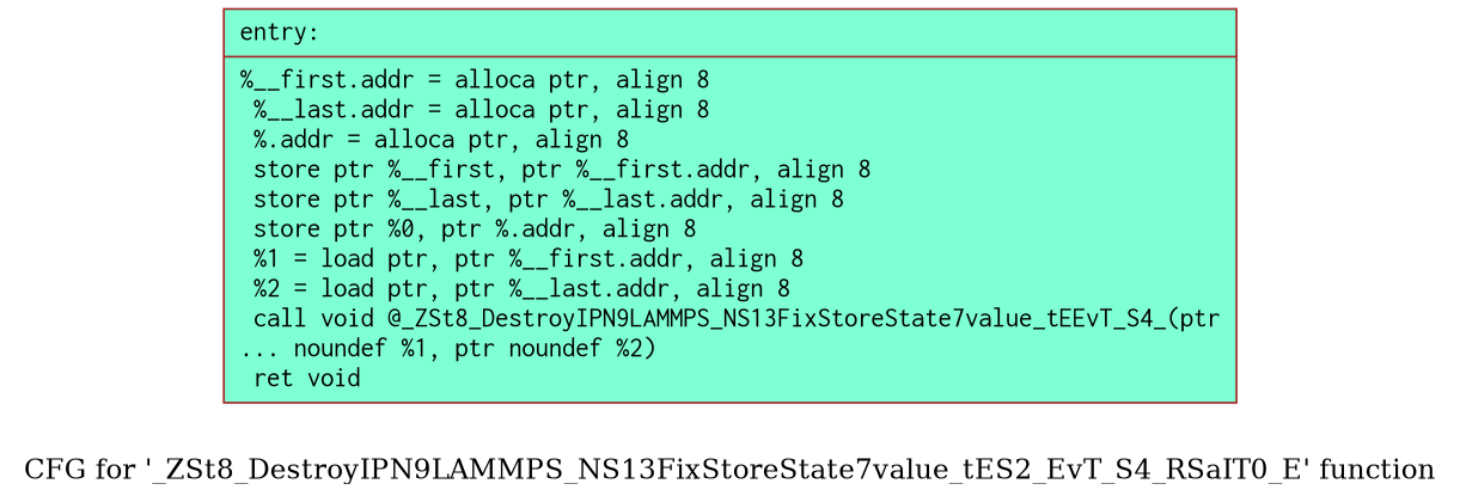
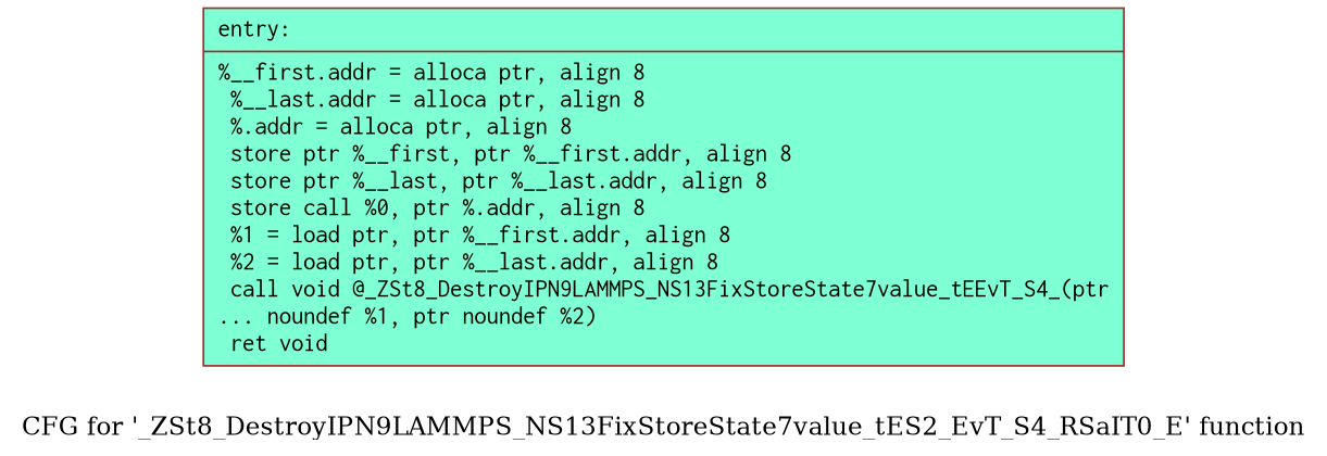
  digraph {
    label="CFG for '_ZSt8_DestroyIPN9LAMMPS_NS13FixStoreState7value_tES2_EvT_S4_RSaIT0_E' function"
-   n1 [color=brown fillcolor=aquamarine fontname=Courier label="{entry:\l|  %__first.addr = alloca ptr, align 8\l  %__last.addr = alloca ptr, align 8\l  %.addr = alloca ptr, align 8\l  store ptr %__first, ptr %__first.addr, align 8\l  store ptr %__last, ptr %__last.addr, align 8\l  store ptr %0, ptr %.addr, align 8\l  %1 = load ptr, ptr %__first.addr, align 8\l  %2 = load ptr, ptr %__last.addr, align 8\l  call void @_ZSt8_DestroyIPN9LAMMPS_NS13FixStoreState7value_tEEvT_S4_(ptr\l... noundef %1, ptr noundef %2)\l  ret void\l}" shape=record style=filled]
+   n1 [color=brown fillcolor=aquamarine fontname=Courier label="{entry:\l|  %__first.addr = alloca ptr, align 8\l  %__last.addr = alloca ptr, align 8\l  %.addr = alloca ptr, align 8\l  store ptr %__first, ptr %__first.addr, align 8\l  store ptr %__last, ptr %__last.addr, align 8\l  store call %0, ptr %.addr, align 8\l  %1 = load ptr, ptr %__first.addr, align 8\l  %2 = load ptr, ptr %__last.addr, align 8\l  call void @_ZSt8_DestroyIPN9LAMMPS_NS13FixStoreState7value_tEEvT_S4_(ptr\l... noundef %1, ptr noundef %2)\l  ret void\l}" shape=record style=filled]
  }
